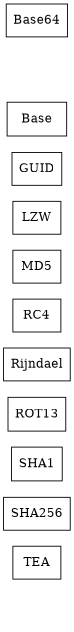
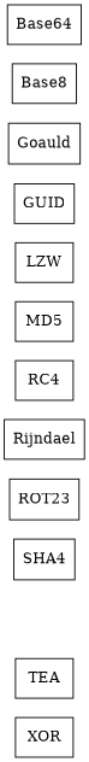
  strict digraph {
    rankdir=LR
    node [shape=record]
+   n1 [label=XOR]
    n2 [label=TEA]
-   n3 [label=SHA256]
-   n4 [label=SHA1]
-   n5 [label=ROT13]
+   n4 [label=SHA4]
+   n5 [label=ROT23]
    n6 [label=Rijndael]
    n7 [label=RC4]
    n8 [label=MD5]
    n9 [label=LZW]
    n10 [label=GUID]
-   n11 [label=Base]
+   n11 [label=Goauld]
+   n12 [label=Base8]
    n13 [label=Base64]
  }
